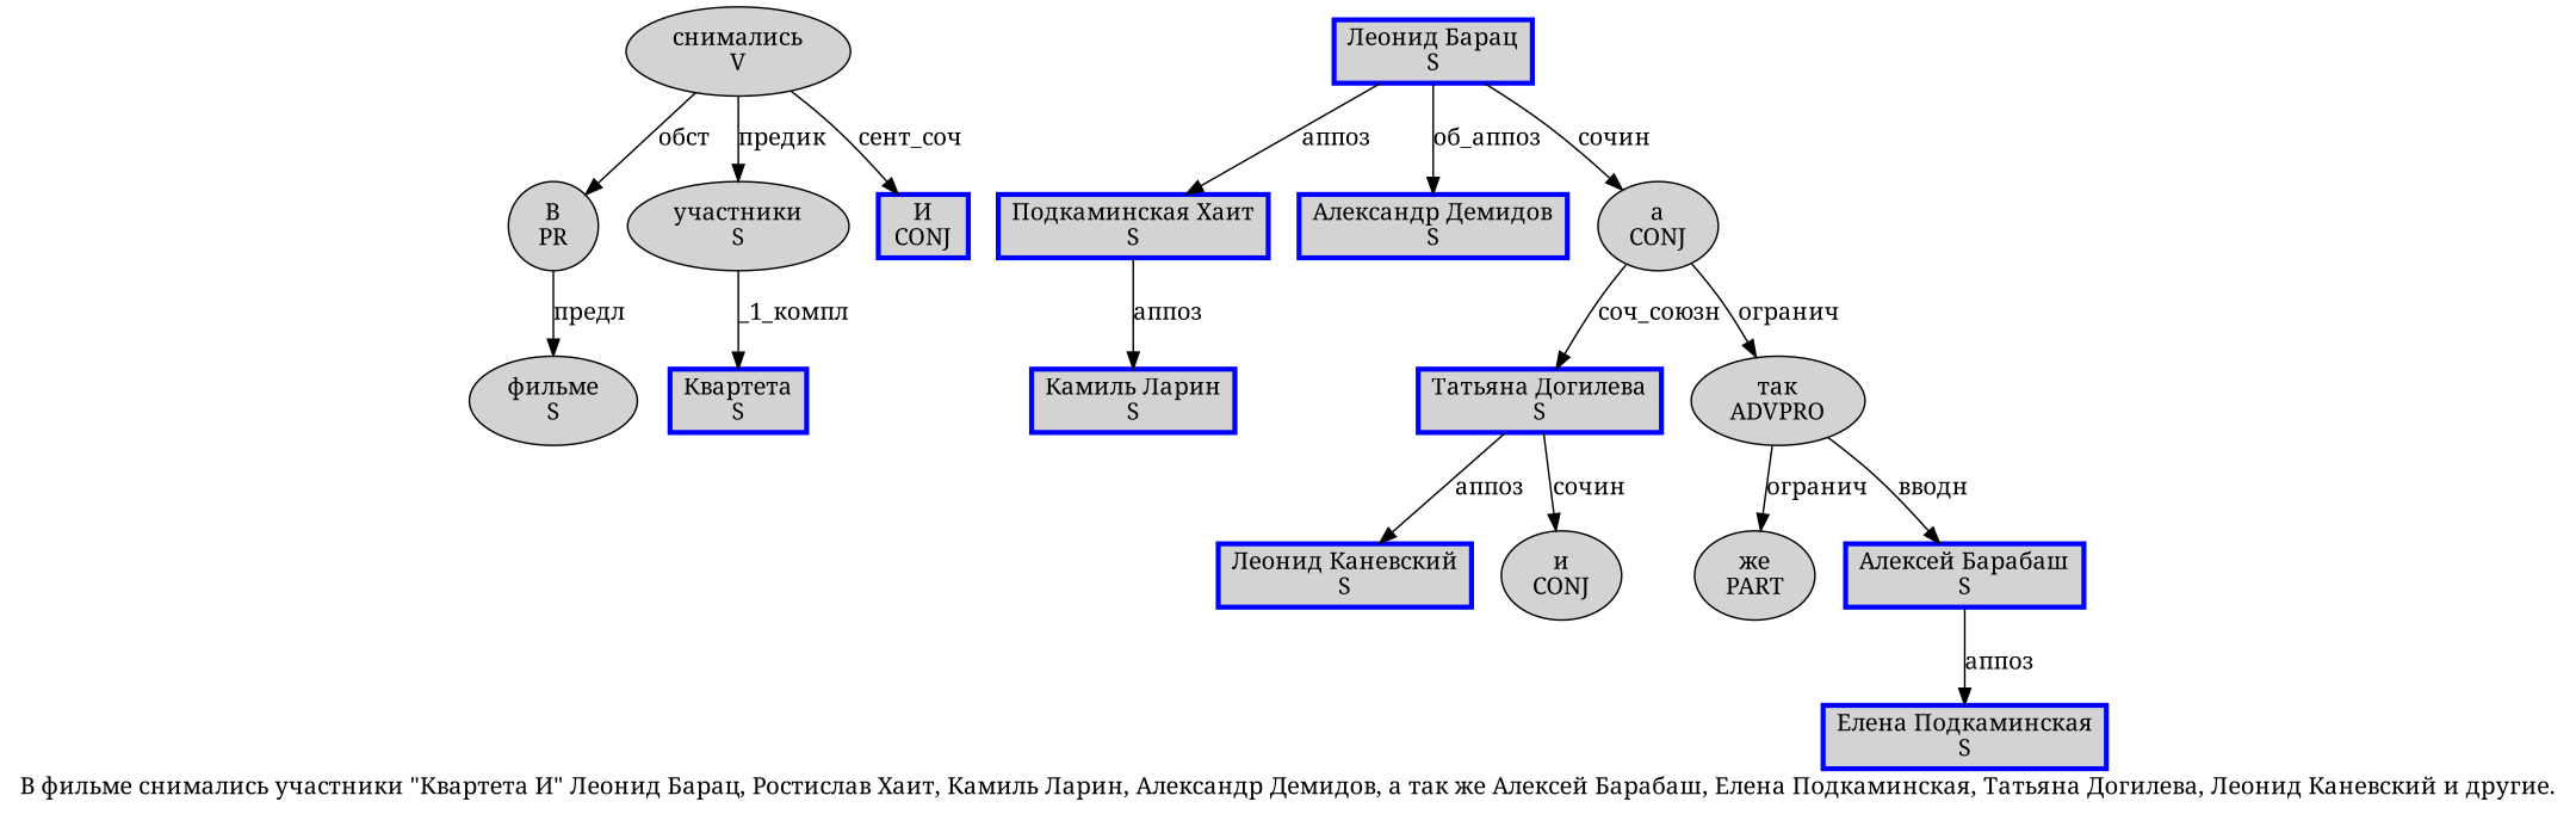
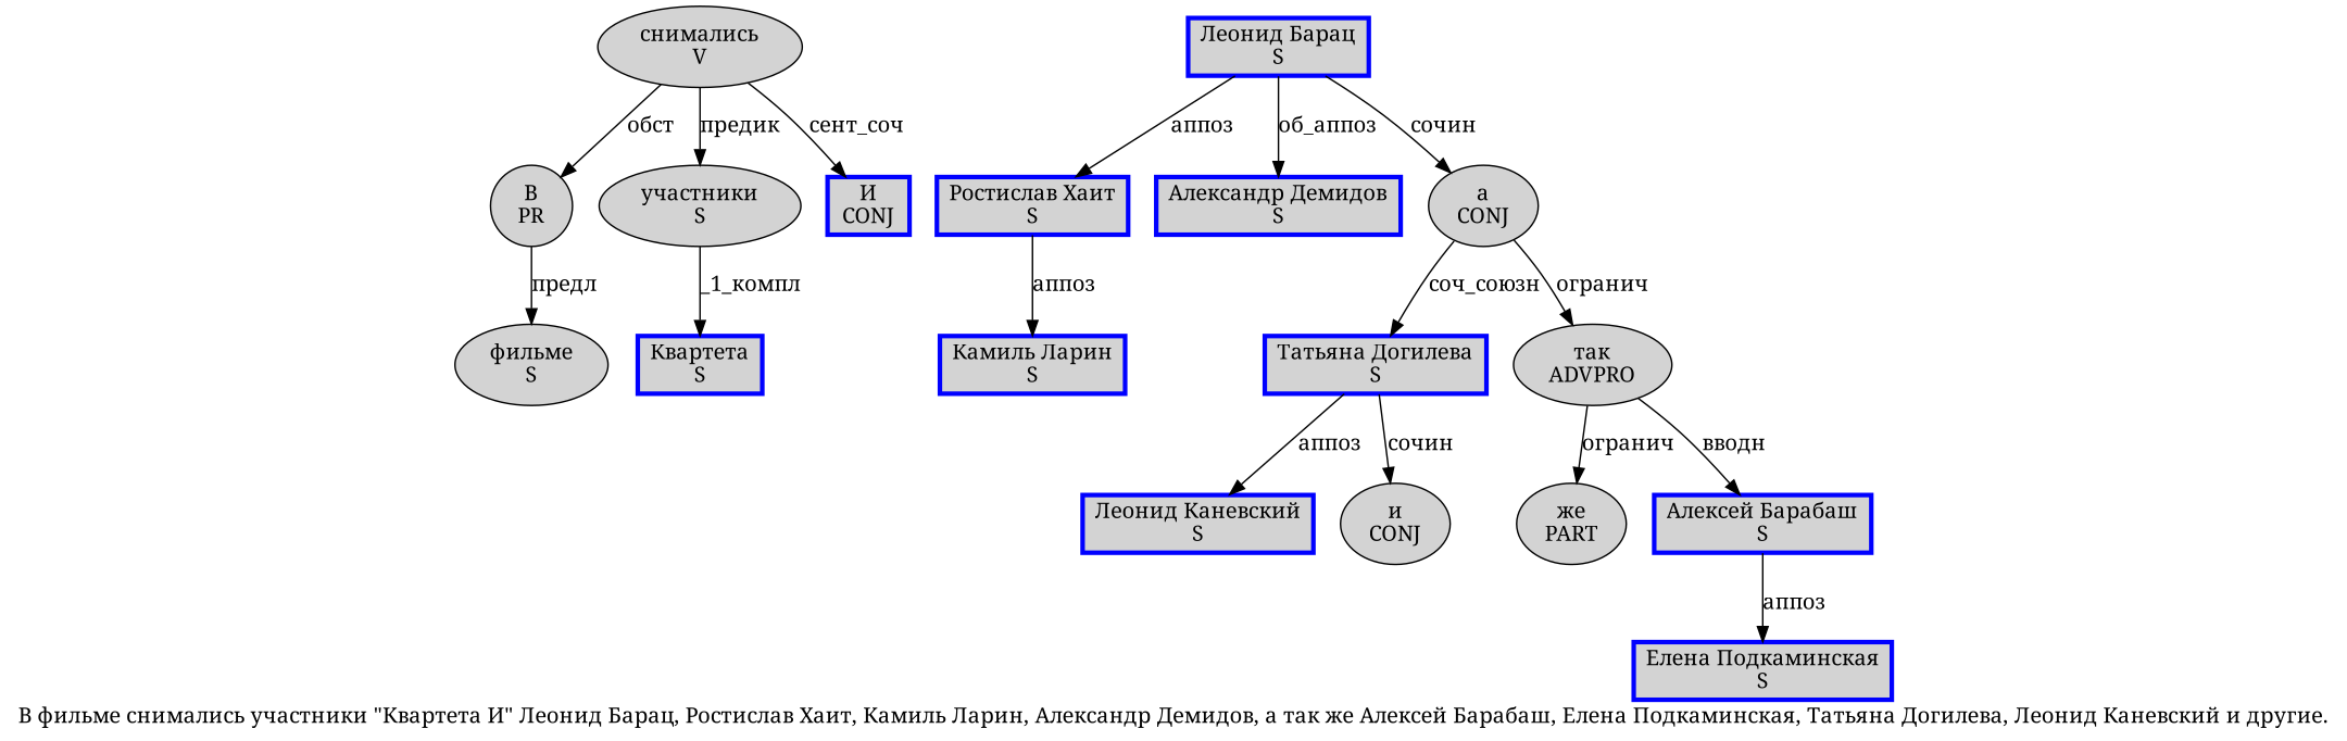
  digraph {
    fontname="Noto Serif"
    label="В фильме снимались участники \"Квартета И\" Леонид Барац, Ростислав Хаит, Камиль Ларин, Александр Демидов, а так же Алексей Барабаш, Елена Подкаминская, Татьяна Догилева, Леонид Каневский и другие."
    node [fillcolor=lightgray fontname="Noto Serif" penwidth=3 shape=box style=filled color=blue]
    edge [fontname="Noto Serif"]
    n1 [label="В\nPR" penwidth=1 shape=ellipse color=""]
    n2 [label="фильме\nS" penwidth=1 shape=ellipse color=""]
    n3 [label="снимались\nV" penwidth=1 shape=ellipse color=""]
    n4 [label="участники\nS" penwidth=1 shape=ellipse color=""]
    n5 [label="И\nCONJ"]
    n6 [label="Квартета\nS"]
    n7 [label="Леонид Барац\nS"]
-   n8 [label="Подкаминская Хаит\nS"]
+   n8 [label="Ростислав Хаит\nS"]
    n9 [label="Александр Демидов\nS"]
    n10 [label="а\nCONJ" penwidth=1 shape=ellipse color=""]
    n11 [label="Камиль Ларин\nS"]
    n12 [label="Татьяна Догилева\nS"]
    n13 [label="так\nADVPRO" penwidth=1 shape=ellipse color=""]
    n14 [label="Леонид Каневский\nS"]
    n15 [label="и\nCONJ" penwidth=1 shape=ellipse color=""]
    n16 [label="же\nPART" penwidth=1 shape=ellipse color=""]
    n17 [label="Алексей Барабаш\nS"]
    n18 [label="Елена Подкаминская\nS"]
    n1 -> n2 [label="предл"]
    n3 -> n1 [label="обст"]
    n3 -> n4 [label="предик"]
    n3 -> n5 [label="сент_соч"]
    n4 -> n6 [label="_1_компл"]
    n7 -> n8 [label="аппоз"]
    n7 -> n9 [label="об_аппоз"]
    n7 -> n10 [label="сочин"]
    n8 -> n11 [label="аппоз"]
    n10 -> n12 [label="соч_союзн"]
    n10 -> n13 [label="огранич"]
    n12 -> n14 [label="аппоз"]
    n12 -> n15 [label="сочин"]
    n13 -> n16 [label="огранич"]
    n13 -> n17 [label="вводн"]
    n17 -> n18 [label="аппоз"]
  }
